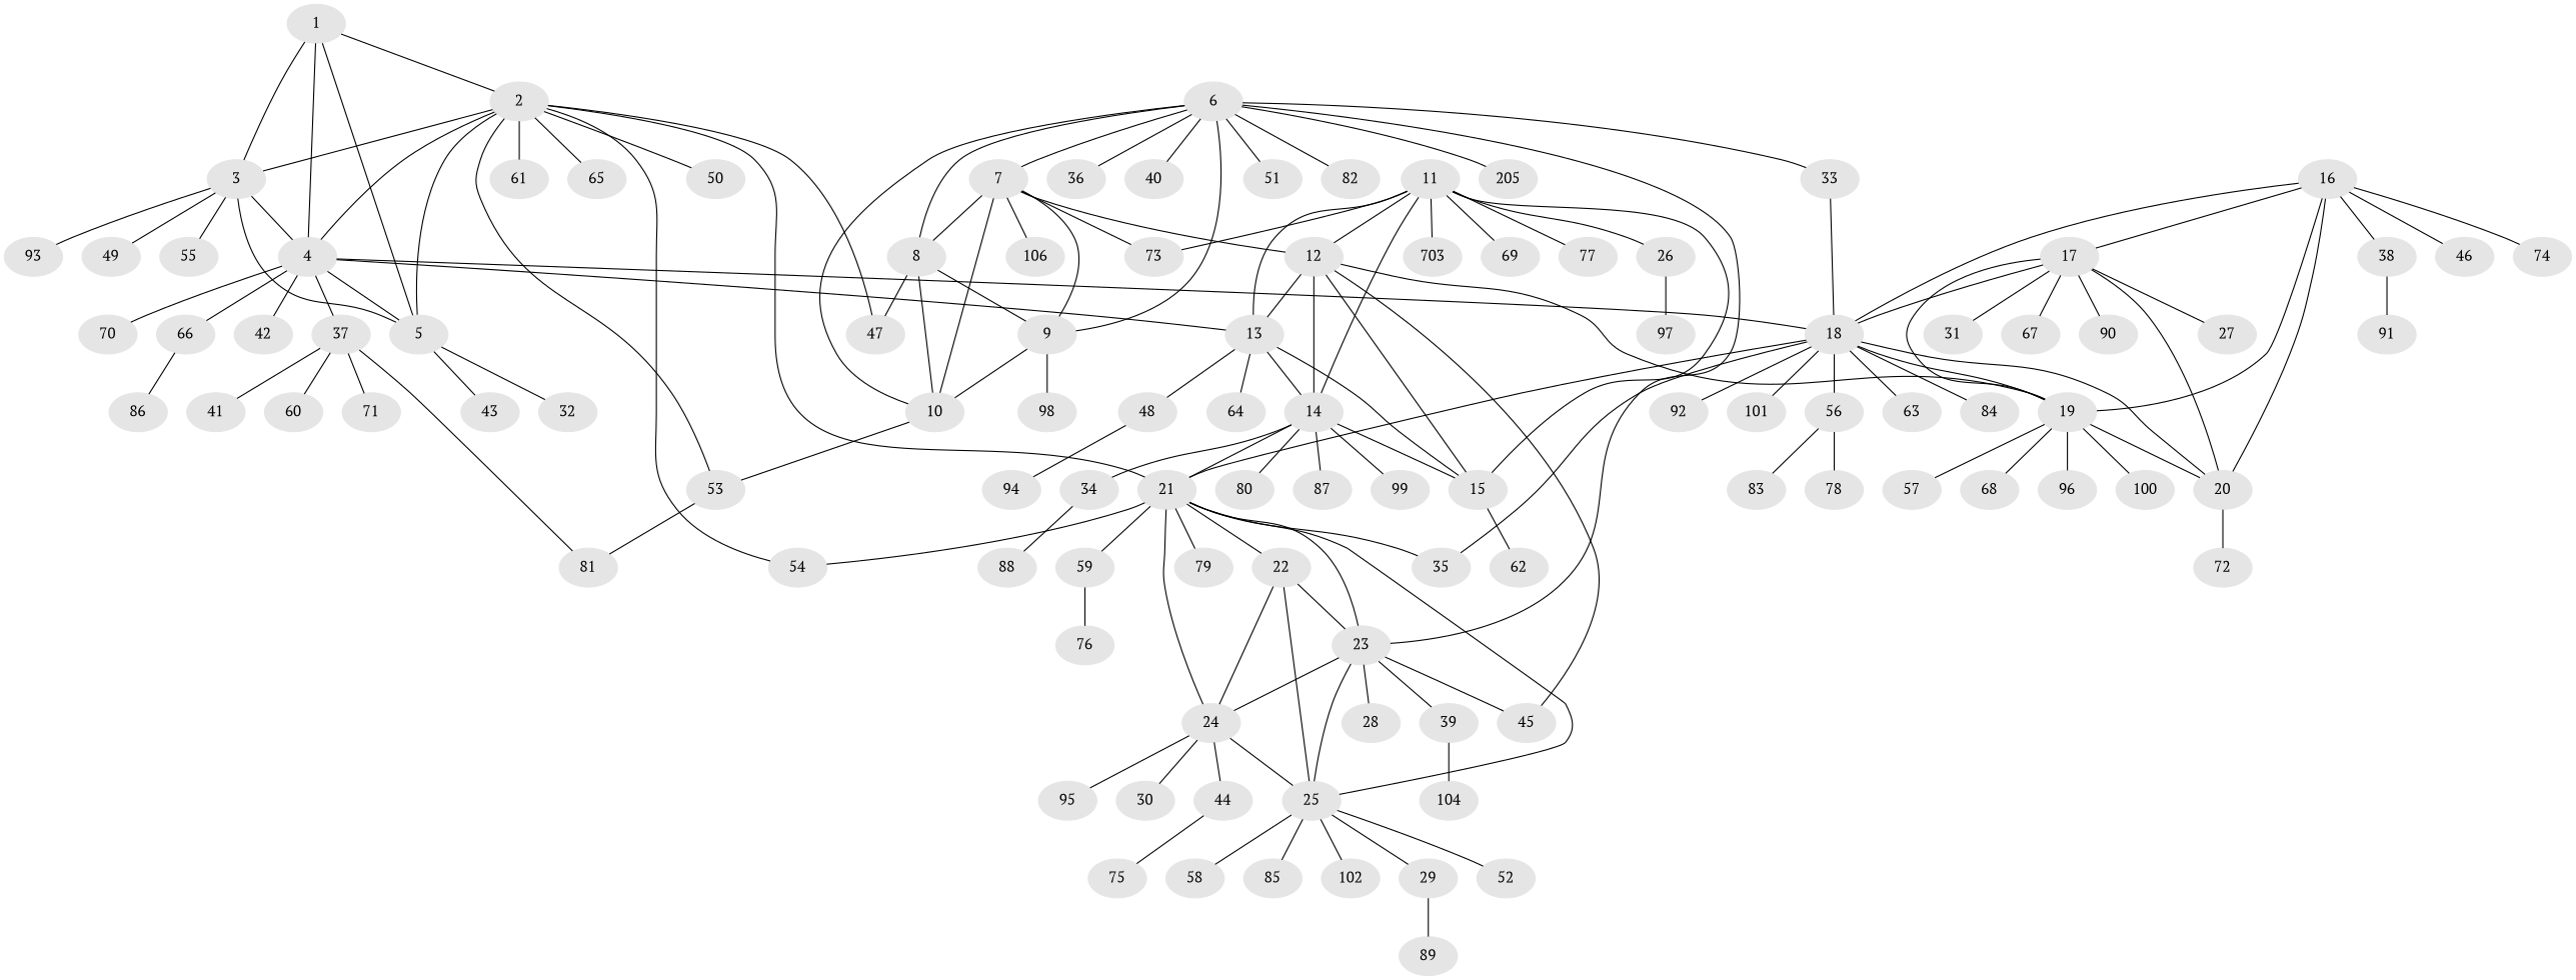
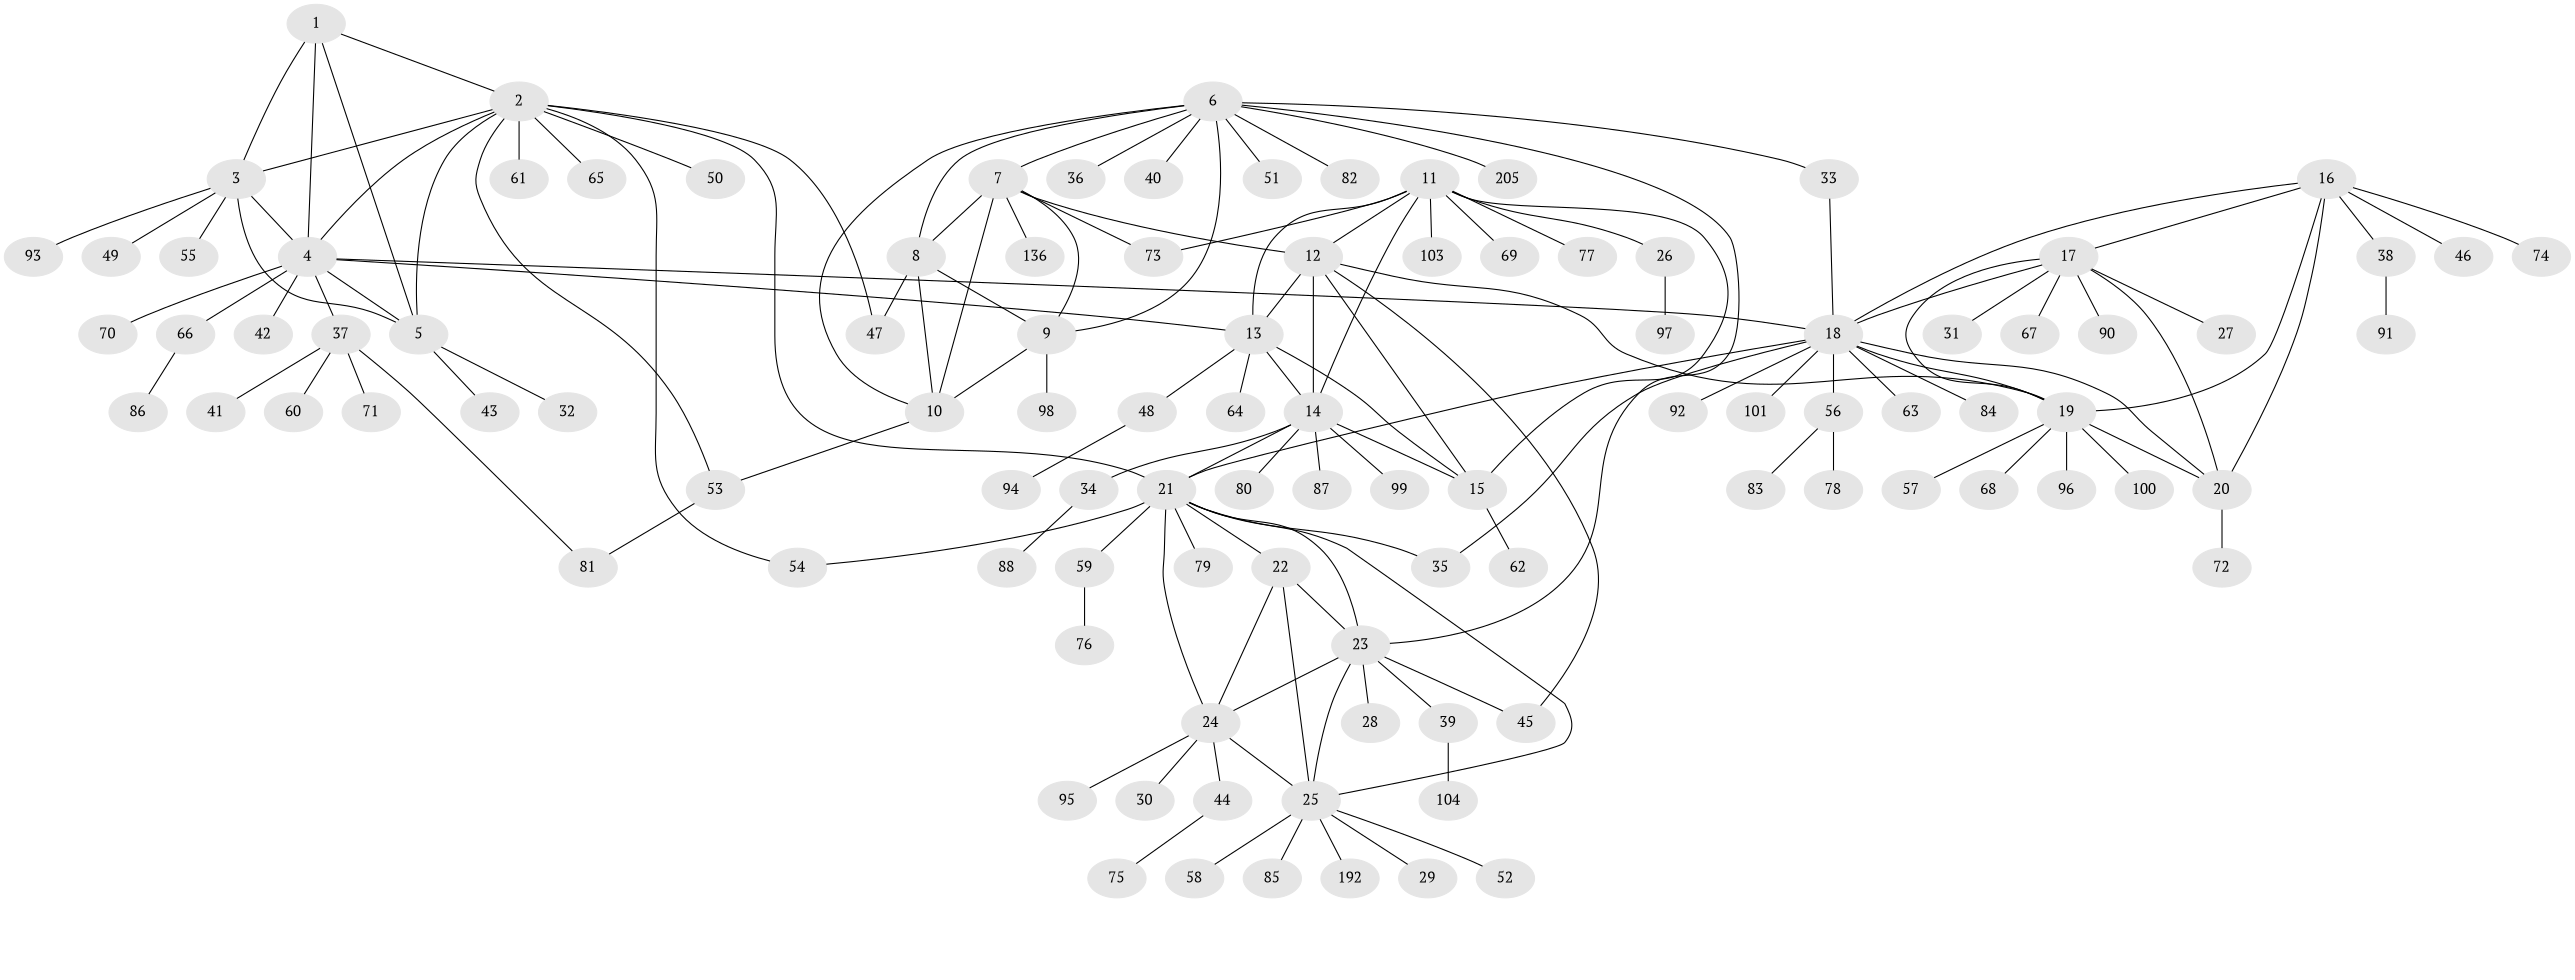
  graph {
    fontname="PT Serif"
    node [color=gray90 fontname="PT Serif" style=filled]
    edge [fontname="PT Serif"]
    1
    2
    3
    4
    5
    21
    47
    50
    53
    54
    61
    65
    49
    55
    93
    13
    18
    37
    42
    66
    70
    32
    43
    10
    23
    35
    22
    24
    25
    59
    79
    81
    14
    15
    48
    64
    19
    20
    56
    63
    84
    92
    101
    41
    60
    71
    86
    6
    7
    8
    9
    33
    36
    40
    51
    82
    n57 [label=205]
    12
    73
-   106
+   106 [label=136]
    98
    45
    28
    39
    11
    26
    69
    77
-   103 [label=703]
+   103
    34
    80
    87
    99
    62
    97
    57
    68
    96
    100
    94
    88
    16
    17
    38
    46
    74
    27
    31
    67
    90
    72
    91
    78
    83
    30
    44
    95
    29
    52
    58
    85
-   102
+   102 [label=192]
    76
    104
    75
-   89
    1 -- 2
    1 -- 3
    1 -- 4
    1 -- 5
    2 -- 3
    2 -- 4
    2 -- 5
    2 -- 21
    2 -- 47
    2 -- 50
    2 -- 53
    2 -- 54
    2 -- 61
    2 -- 65
    3 -- 4
    3 -- 5
    3 -- 49
    3 -- 55
    3 -- 93
    4 -- 5
    4 -- 13
    4 -- 18
    4 -- 37
    4 -- 42
    4 -- 66
    4 -- 70
    5 -- 32
    5 -- 43
    21 -- 54
    21 -- 23
    21 -- 35
    21 -- 22
    21 -- 24
    21 -- 25
    21 -- 59
    21 -- 79
    53 -- 81
    13 -- 14
    13 -- 15
    13 -- 48
    13 -- 64
    18 -- 21
    18 -- 35
    18 -- 19
    18 -- 20
    18 -- 56
    18 -- 63
    18 -- 84
    18 -- 92
    18 -- 101
    37 -- 81
    37 -- 41
    37 -- 60
    37 -- 71
    66 -- 86
    10 -- 53
    23 -- 24
    23 -- 25
    23 -- 45
    23 -- 28
    23 -- 39
    22 -- 23
    22 -- 24
    22 -- 25
    24 -- 25
    24 -- 30
    24 -- 44
    24 -- 95
    25 -- 29
    25 -- 52
    25 -- 58
    25 -- 85
    25 -- 102
    59 -- 76
    14 -- 21
    14 -- 15
    14 -- 34
    14 -- 80
    14 -- 87
    14 -- 99
    15 -- 62
    48 -- 94
    19 -- 20
    19 -- 57
    19 -- 68
    19 -- 96
    19 -- 100
    20 -- 72
    56 -- 78
    56 -- 83
    6 -- 10
    6 -- 23
    6 -- 7
    6 -- 8
    6 -- 9
    6 -- 33
    6 -- 36
    6 -- 40
    6 -- 51
    6 -- 82
    6 -- n57
    7 -- 10
    7 -- 8
    7 -- 9
    7 -- 12
    7 -- 73
    7 -- 106
    8 -- 47
    8 -- 10
    8 -- 9
    9 -- 10
    9 -- 98
    33 -- 18
    12 -- 13
    12 -- 14
    12 -- 15
    12 -- 19
    12 -- 45
    39 -- 104
    11 -- 13
    11 -- 14
    11 -- 15
    11 -- 12
    11 -- 73
    11 -- 26
    11 -- 69
    11 -- 77
    11 -- 103
    26 -- 97
    34 -- 88
    16 -- 18
    16 -- 19
    16 -- 20
    16 -- 17
    16 -- 38
    16 -- 46
    16 -- 74
    17 -- 18
    17 -- 19
    17 -- 20
    17 -- 27
    17 -- 31
    17 -- 67
    17 -- 90
    38 -- 91
    44 -- 75
-   29 -- 89
  }
